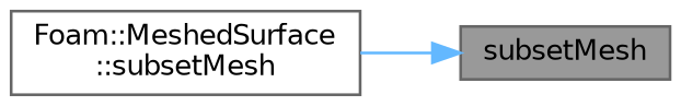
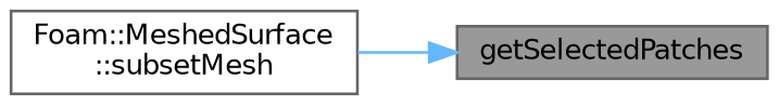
  digraph {
    rankdir=RL
    node [fontname=Helvetica fontsize=10 shape=box style=filled]
-   n1 [color=gray40 fillcolor=grey60 fontcolor=black height=0.2 label=subsetMesh width=0.4]
+   n1 [color=gray40 fillcolor=grey60 fontcolor=black height=0.2 label=getSelectedPatches width=0.4]
    n2 [color=grey40 fillcolor=white height=0.2 label="Foam::MeshedSurface\l::subsetMesh" width=0.4]
    n1 -> n2 [color=steelblue1 dir=back fontname=Helvetica fontsize=10 labelfontname=Helvetica labelfontsize=10 style=solid]
  }
